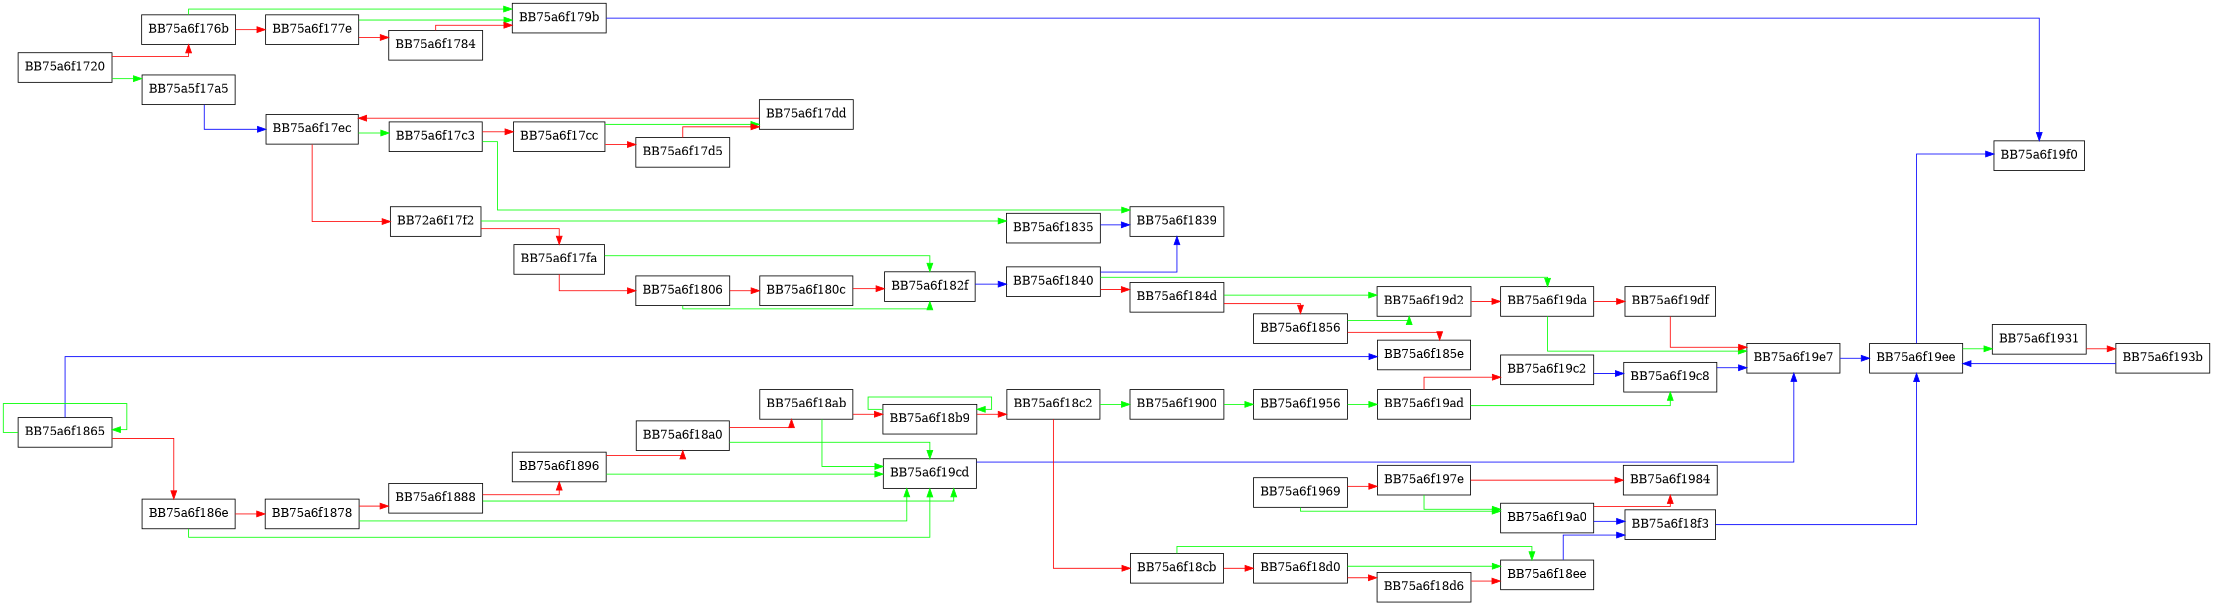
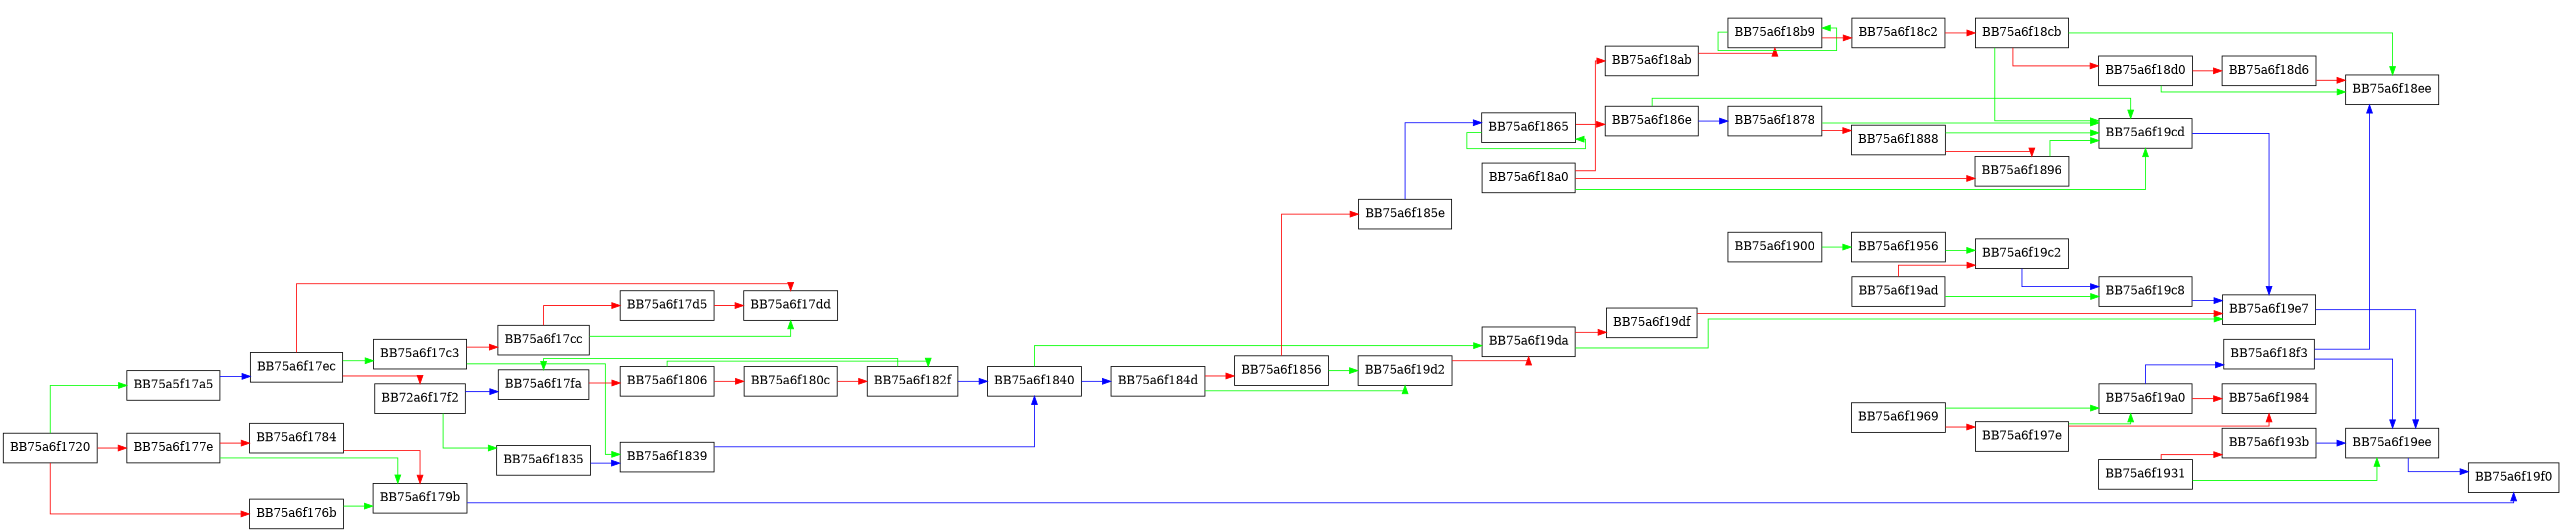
  digraph {
    rankdir=LR
    splines=ortho
    node [shape=box]
    edge [color=red]
    n1 [label=BB75a5f17a5]
    BB75a6f1720
    BB75a6f176b
    BB75a6f17ec
    BB75a6f179b
    BB75a6f177e
    BB75a6f17c3
    n8 [label=BB72a6f17f2]
    BB75a6f19f0
    BB75a6f1784
    BB75a6f1839
    BB75a6f17cc
    BB75a6f1835
    BB75a6f17fa
    BB75a6f1840
    BB75a6f17dd
    BB75a6f17d5
    BB75a6f19da
    BB75a6f184d
    BB75a6f182f
    BB75a6f1806
    BB75a6f180c
    BB75a6f19e7
    BB75a6f19df
    BB75a6f19d2
    BB75a6f1856
    BB75a6f19ee
    BB75a6f185e
    BB75a6f1865
    BB75a6f186e
    BB75a6f19cd
    BB75a6f1878
    BB75a6f1888
    BB75a6f1896
    BB75a6f18a0
    BB75a6f18ab
    BB75a6f18b9
    BB75a6f18c2
    BB75a6f1900
    BB75a6f18cb
    BB75a6f1956
    BB75a6f18ee
    BB75a6f18d0
    BB75a6f19ad
    BB75a6f18f3
    BB75a6f18d6
    BB75a6f19c8
    BB75a6f19c2
    BB75a6f1969
    BB75a6f19a0
    BB75a6f197e
    BB75a6f1931
    BB75a6f193b
    BB75a6f1984
    n1 -> BB75a6f17ec [color=blue]
    BB75a6f1720 -> n1 [color=green]
    BB75a6f1720 -> BB75a6f176b
    BB75a6f176b -> BB75a6f179b [color=green]
-   BB75a6f176b -> BB75a6f177e
+   BB75a6f1720 -> BB75a6f177e
    BB75a6f17ec -> BB75a6f17c3 [color=green]
    BB75a6f17ec -> n8
    BB75a6f179b -> BB75a6f19f0 [color=blue]
    BB75a6f177e -> BB75a6f179b [color=green]
    BB75a6f177e -> BB75a6f1784
    BB75a6f17c3 -> BB75a6f1839 [color=green]
    BB75a6f17c3 -> BB75a6f17cc
    n8 -> BB75a6f1835 [color=green]
-   n8 -> BB75a6f17fa
+   n8 -> BB75a6f17fa [color=blue]
    BB75a6f1784 -> BB75a6f179b
-   BB75a6f1840 -> BB75a6f1839 [color=blue]
+   BB75a6f1839 -> BB75a6f1840 [color=blue]
    BB75a6f17cc -> BB75a6f17dd [color=green]
    BB75a6f17cc -> BB75a6f17d5
    BB75a6f1835 -> BB75a6f1839 [color=blue]
-   BB75a6f17fa -> BB75a6f182f [color=green]
+   BB75a6f182f -> BB75a6f17fa [color=green]
    BB75a6f17fa -> BB75a6f1806
    BB75a6f1840 -> BB75a6f19da [color=green]
-   BB75a6f1840 -> BB75a6f184d
-   BB75a6f17dd -> BB75a6f17ec
+   BB75a6f1840 -> BB75a6f184d [color=blue]
+   BB75a6f17ec -> BB75a6f17dd
    BB75a6f17d5 -> BB75a6f17dd
    BB75a6f19da -> BB75a6f19e7 [color=green]
    BB75a6f19da -> BB75a6f19df
    BB75a6f184d -> BB75a6f19d2 [color=green]
    BB75a6f184d -> BB75a6f1856
    BB75a6f182f -> BB75a6f1840 [color=blue]
    BB75a6f1806 -> BB75a6f182f [color=green]
    BB75a6f1806 -> BB75a6f180c
    BB75a6f180c -> BB75a6f182f
    BB75a6f19e7 -> BB75a6f19ee [color=blue]
    BB75a6f19df -> BB75a6f19e7
    BB75a6f19d2 -> BB75a6f19da
    BB75a6f1856 -> BB75a6f19d2 [color=green]
    BB75a6f1856 -> BB75a6f185e
    BB75a6f19ee -> BB75a6f19f0 [color=blue]
-   BB75a6f1865 -> BB75a6f185e [color=blue]
+   BB75a6f185e -> BB75a6f1865 [color=blue]
    BB75a6f1865 -> BB75a6f1865 [color=green]
    BB75a6f1865 -> BB75a6f186e
    BB75a6f186e -> BB75a6f19cd [color=green]
-   BB75a6f186e -> BB75a6f1878
+   BB75a6f186e -> BB75a6f1878 [color=blue]
    BB75a6f19cd -> BB75a6f19e7 [color=blue]
    BB75a6f1878 -> BB75a6f19cd [color=green]
    BB75a6f1878 -> BB75a6f1888
    BB75a6f1888 -> BB75a6f19cd [color=green]
    BB75a6f1888 -> BB75a6f1896
    BB75a6f1896 -> BB75a6f19cd [color=green]
-   BB75a6f1896 -> BB75a6f18a0
+   BB75a6f18a0 -> BB75a6f1896
    BB75a6f18a0 -> BB75a6f19cd [color=green]
    BB75a6f18a0 -> BB75a6f18ab
-   BB75a6f18ab -> BB75a6f19cd [color=green]
+   BB75a6f18cb -> BB75a6f19cd [color=green]
    BB75a6f18ab -> BB75a6f18b9
    BB75a6f18b9 -> BB75a6f18b9 [color=green]
    BB75a6f18b9 -> BB75a6f18c2
-   BB75a6f18c2 -> BB75a6f1900 [color=green]
    BB75a6f18c2 -> BB75a6f18cb
    BB75a6f1900 -> BB75a6f1956 [color=green]
    BB75a6f18cb -> BB75a6f18ee [color=green]
    BB75a6f18cb -> BB75a6f18d0
-   BB75a6f1956 -> BB75a6f19ad [color=green]
-   BB75a6f18ee -> BB75a6f18f3 [color=blue]
+   BB75a6f1956 -> BB75a6f19c2 [color=green]
+   BB75a6f18f3 -> BB75a6f18ee [color=blue]
    BB75a6f18d0 -> BB75a6f18ee [color=green]
    BB75a6f18d0 -> BB75a6f18d6
    BB75a6f19ad -> BB75a6f19c8 [color=green]
    BB75a6f19ad -> BB75a6f19c2
    BB75a6f18f3 -> BB75a6f19ee [color=blue]
    BB75a6f18d6 -> BB75a6f18ee
    BB75a6f19c8 -> BB75a6f19e7 [color=blue]
    BB75a6f19c2 -> BB75a6f19c8 [color=blue]
    BB75a6f1969 -> BB75a6f19a0 [color=green]
    BB75a6f1969 -> BB75a6f197e
    BB75a6f19a0 -> BB75a6f18f3 [color=blue]
    BB75a6f19a0 -> BB75a6f1984
    BB75a6f197e -> BB75a6f19a0 [color=green]
    BB75a6f197e -> BB75a6f1984
-   BB75a6f19ee -> BB75a6f1931 [color=green]
+   BB75a6f1931 -> BB75a6f19ee [color=green]
    BB75a6f1931 -> BB75a6f193b
    BB75a6f193b -> BB75a6f19ee [color=blue]
  }
